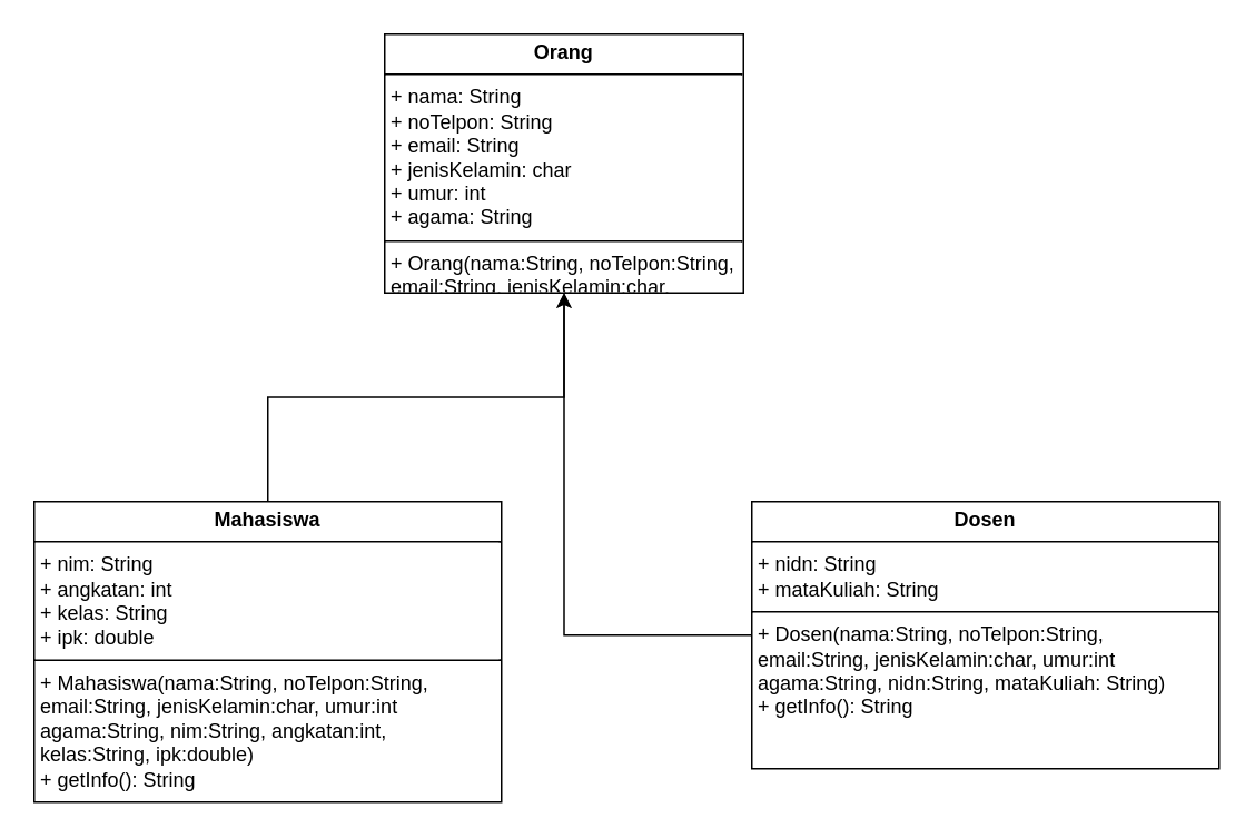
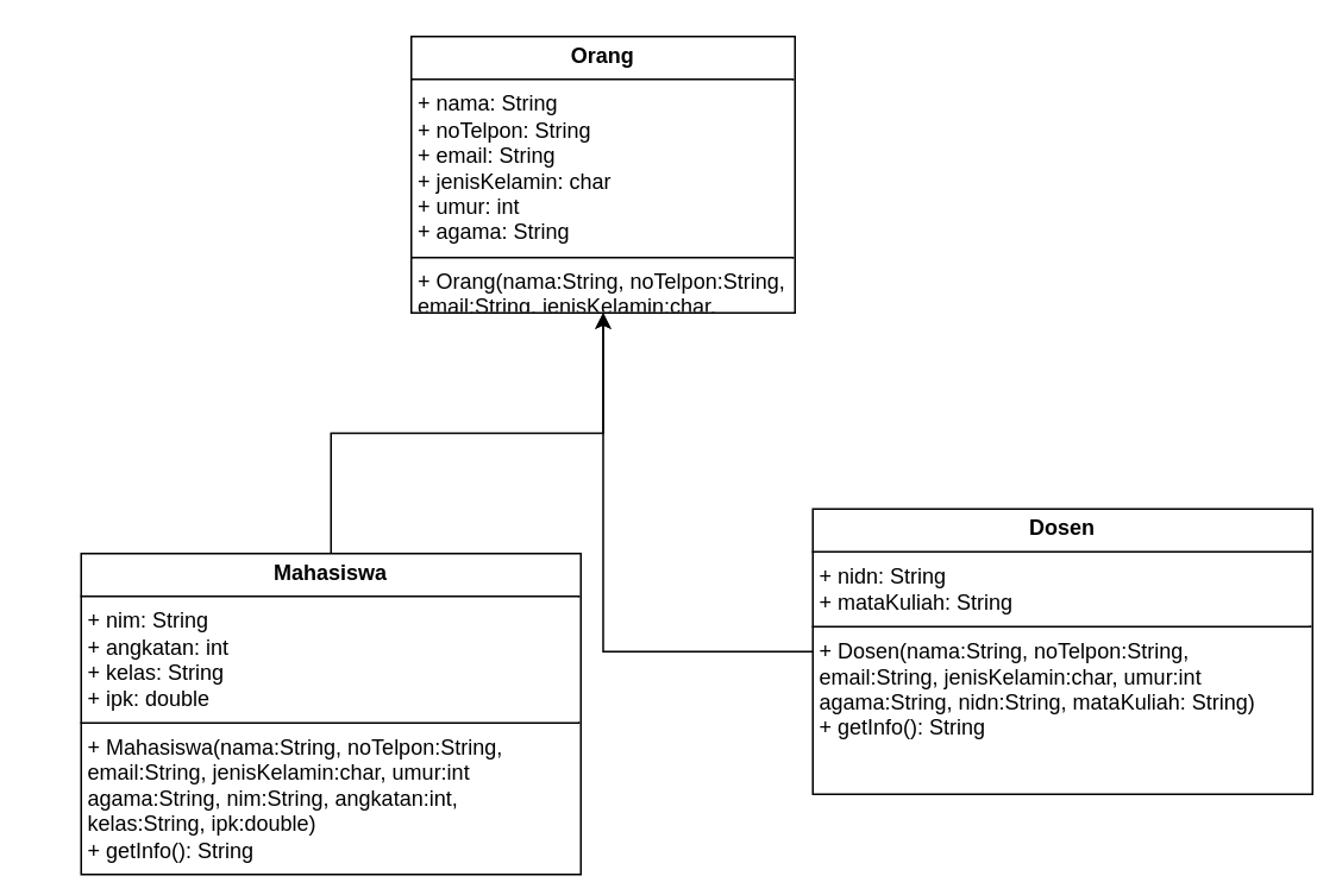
  <mxCell id="0" />
  <mxCell id="1" parent="0" />
  <mxCell id="2" value="&lt;p style=&quot;margin:0px;margin-top:4px;text-align:center;&quot;&gt;&lt;b&gt;Orang&lt;/b&gt;&lt;/p&gt;&lt;hr style=&quot;border-style:solid;&quot; size=&quot;1&quot;&gt;&lt;p style=&quot;margin:0px;margin-left:4px;&quot;&gt;+ nama: String&lt;br&gt;&lt;/p&gt;&lt;p style=&quot;margin:0px;margin-left:4px;&quot;&gt;+ noTelpon: String&lt;/p&gt;&lt;p style=&quot;margin:0px;margin-left:4px;&quot;&gt;+ email: String&lt;/p&gt;&lt;p style=&quot;margin:0px;margin-left:4px;&quot;&gt;+ jenisKelamin: char&lt;/p&gt;&lt;p style=&quot;margin:0px;margin-left:4px;&quot;&gt;+ umur: int&lt;/p&gt;&lt;p style=&quot;margin:0px;margin-left:4px;&quot;&gt;+ agama: String&lt;/p&gt;&lt;hr style=&quot;border-style:solid;&quot; size=&quot;1&quot;&gt;&lt;p style=&quot;margin:0px;margin-left:4px;&quot;&gt;+ Orang(nama:String, noTelpon:String, email:String, jenisKelamin:char, umur:int agama:String)&lt;/p&gt;&lt;p style=&quot;margin:0px;margin-left:4px;&quot;&gt;+ makan(): void&lt;/p&gt;&lt;p style=&quot;margin:0px;margin-left:4px;&quot;&gt;+ minum(): void&lt;/p&gt;&lt;p style=&quot;margin:0px;margin-left:4px;&quot;&gt;+ getInfo(): String&lt;/p&gt;" style="verticalAlign=top;align=left;overflow=fill;html=1;whiteSpace=wrap;" vertex="1" parent="1"><mxGeometry x="230" y="20" width="215" height="155" as="geometry" /></mxCell>
  <mxCell id="3" style="edgeStyle=orthogonalEdgeStyle;rounded=0;orthogonalLoop=1;jettySize=auto;html=1;entryX=0.5;entryY=1;entryDx=0;entryDy=0;" edge="1" parent="1" source="4" target="2"><mxGeometry relative="1" as="geometry" /></mxCell>
- <mxCell id="4" value="&lt;p style=&quot;margin:0px;margin-top:4px;text-align:center;&quot;&gt;&lt;b&gt;Mahasiswa&lt;/b&gt;&lt;/p&gt;&lt;hr style=&quot;border-style:solid;&quot; size=&quot;1&quot;&gt;&lt;p style=&quot;margin:0px;margin-left:4px;&quot;&gt;+ nim: String&lt;/p&gt;&lt;p style=&quot;margin:0px;margin-left:4px;&quot;&gt;+ angkatan: int&lt;/p&gt;&lt;p style=&quot;margin:0px;margin-left:4px;&quot;&gt;+ kelas: String&lt;/p&gt;&lt;p style=&quot;margin:0px;margin-left:4px;&quot;&gt;+ ipk: double&lt;/p&gt;&lt;hr style=&quot;border-style:solid;&quot; size=&quot;1&quot;&gt;&lt;p style=&quot;margin:0px;margin-left:4px;&quot;&gt;+ Mahasiswa(nama:String, noTelpon:String, email:String, jenisKelamin:char, umur:int agama:String, nim:String, angkatan:int, kelas:String, ipk:double)&lt;span style=&quot;background-color: initial;&quot;&gt;&lt;br&gt;&lt;/span&gt;&lt;/p&gt;&lt;p style=&quot;margin:0px;margin-left:4px;&quot;&gt;&lt;span style=&quot;background-color: initial;&quot;&gt;+ getInfo(): String&lt;/span&gt;&lt;br&gt;&lt;/p&gt;" style="verticalAlign=top;align=left;overflow=fill;html=1;whiteSpace=wrap;" vertex="1" parent="1"><mxGeometry x="20" y="300" width="280" height="180" as="geometry" /></mxCell>
+ <mxCell id="4" value="&lt;p style=&quot;margin:0px;margin-top:4px;text-align:center;&quot;&gt;&lt;b&gt;Mahasiswa&lt;/b&gt;&lt;/p&gt;&lt;hr style=&quot;border-style:solid;&quot; size=&quot;1&quot;&gt;&lt;p style=&quot;margin:0px;margin-left:4px;&quot;&gt;+ nim: String&lt;/p&gt;&lt;p style=&quot;margin:0px;margin-left:4px;&quot;&gt;+ angkatan: int&lt;/p&gt;&lt;p style=&quot;margin:0px;margin-left:4px;&quot;&gt;+ kelas: String&lt;/p&gt;&lt;p style=&quot;margin:0px;margin-left:4px;&quot;&gt;+ ipk: double&lt;/p&gt;&lt;hr style=&quot;border-style:solid;&quot; size=&quot;1&quot;&gt;&lt;p style=&quot;margin:0px;margin-left:4px;&quot;&gt;+ Mahasiswa(nama:String, noTelpon:String, email:String, jenisKelamin:char, umur:int agama:String, nim:String, angkatan:int, kelas:String, ipk:double)&lt;span style=&quot;background-color: initial;&quot;&gt;&lt;br&gt;&lt;/span&gt;&lt;/p&gt;&lt;p style=&quot;margin:0px;margin-left:4px;&quot;&gt;&lt;span style=&quot;background-color: initial;&quot;&gt;+ getInfo(): String&lt;/span&gt;&lt;br&gt;&lt;/p&gt;" style="verticalAlign=top;align=left;overflow=fill;html=1;whiteSpace=wrap;" vertex="1" parent="1"><mxGeometry x="45" y="310" width="280" height="180" as="geometry" /></mxCell>
  <mxCell id="5" style="edgeStyle=orthogonalEdgeStyle;rounded=0;orthogonalLoop=1;jettySize=auto;html=1;entryX=0.5;entryY=1;entryDx=0;entryDy=0;" edge="1" parent="1" source="6" target="2"><mxGeometry relative="1" as="geometry" /></mxCell>
- <mxCell id="6" value="&lt;p style=&quot;margin:0px;margin-top:4px;text-align:center;&quot;&gt;&lt;b&gt;Dosen&lt;/b&gt;&lt;/p&gt;&lt;hr style=&quot;border-style:solid;&quot; size=&quot;1&quot;&gt;&lt;p style=&quot;margin:0px;margin-left:4px;&quot;&gt;+ nidn: String&lt;/p&gt;&lt;p style=&quot;margin:0px;margin-left:4px;&quot;&gt;+ mataKuliah: String&lt;/p&gt;&lt;hr style=&quot;border-style:solid;&quot; size=&quot;1&quot;&gt;&lt;p style=&quot;margin:0px;margin-left:4px;&quot;&gt;&lt;span style=&quot;background-color: initial;&quot;&gt;+ Dosen&lt;/span&gt;&lt;span style=&quot;background-color: initial;&quot;&gt;(nama:String, noTelpon:String, email:String, jenisKelamin:char, umur:int agama:String, nidn:String, mataKuliah: String)&lt;/span&gt;&lt;/p&gt;&lt;p style=&quot;margin:0px;margin-left:4px;&quot;&gt;&lt;span style=&quot;background-color: initial;&quot;&gt;+ getInfo(): String&lt;/span&gt;&lt;br&gt;&lt;/p&gt;" style="verticalAlign=top;align=left;overflow=fill;html=1;whiteSpace=wrap;" vertex="1" parent="1"><mxGeometry x="450" y="300" width="280" height="160" as="geometry" /></mxCell>
+ <mxCell id="6" value="&lt;p style=&quot;margin:0px;margin-top:4px;text-align:center;&quot;&gt;&lt;b&gt;Dosen&lt;/b&gt;&lt;/p&gt;&lt;hr style=&quot;border-style:solid;&quot; size=&quot;1&quot;&gt;&lt;p style=&quot;margin:0px;margin-left:4px;&quot;&gt;+ nidn: String&lt;/p&gt;&lt;p style=&quot;margin:0px;margin-left:4px;&quot;&gt;+ mataKuliah: String&lt;/p&gt;&lt;hr style=&quot;border-style:solid;&quot; size=&quot;1&quot;&gt;&lt;p style=&quot;margin:0px;margin-left:4px;&quot;&gt;&lt;span style=&quot;background-color: initial;&quot;&gt;+ Dosen&lt;/span&gt;&lt;span style=&quot;background-color: initial;&quot;&gt;(nama:String, noTelpon:String, email:String, jenisKelamin:char, umur:int agama:String, nidn:String, mataKuliah: String)&lt;/span&gt;&lt;/p&gt;&lt;p style=&quot;margin:0px;margin-left:4px;&quot;&gt;&lt;span style=&quot;background-color: initial;&quot;&gt;+ getInfo(): String&lt;/span&gt;&lt;br&gt;&lt;/p&gt;" style="verticalAlign=top;align=left;overflow=fill;html=1;whiteSpace=wrap;" vertex="1" parent="1"><mxGeometry x="455" y="285" width="280" height="160" as="geometry" /></mxCell>
